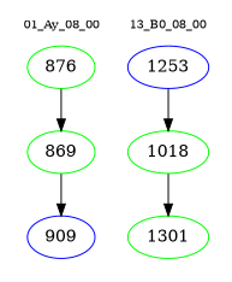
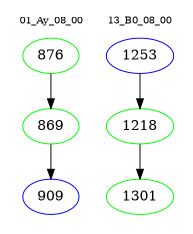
  digraph {
    node [color=green]
    edge [color=black]
    n1 [label=876]
    n2 [label=869]
    n3 [color=blue label=909]
    n4 [color=blue label=1253]
-   n5 [label=1018]
+   n5 [label=1218]
    n6 [label=1301]
    subgraph cluster_1 {
      color=white
      fontsize=10
      label="01_Ay_08_00"
      n1
      n2
      n3
    }
    subgraph cluster_2 {
      color=white
      fontsize=10
      label="13_B0_08_00"
      n4
      n5
      n6
    }
    n1 -> n2
    n2 -> n3
    n4 -> n5
    n5 -> n6
  }
